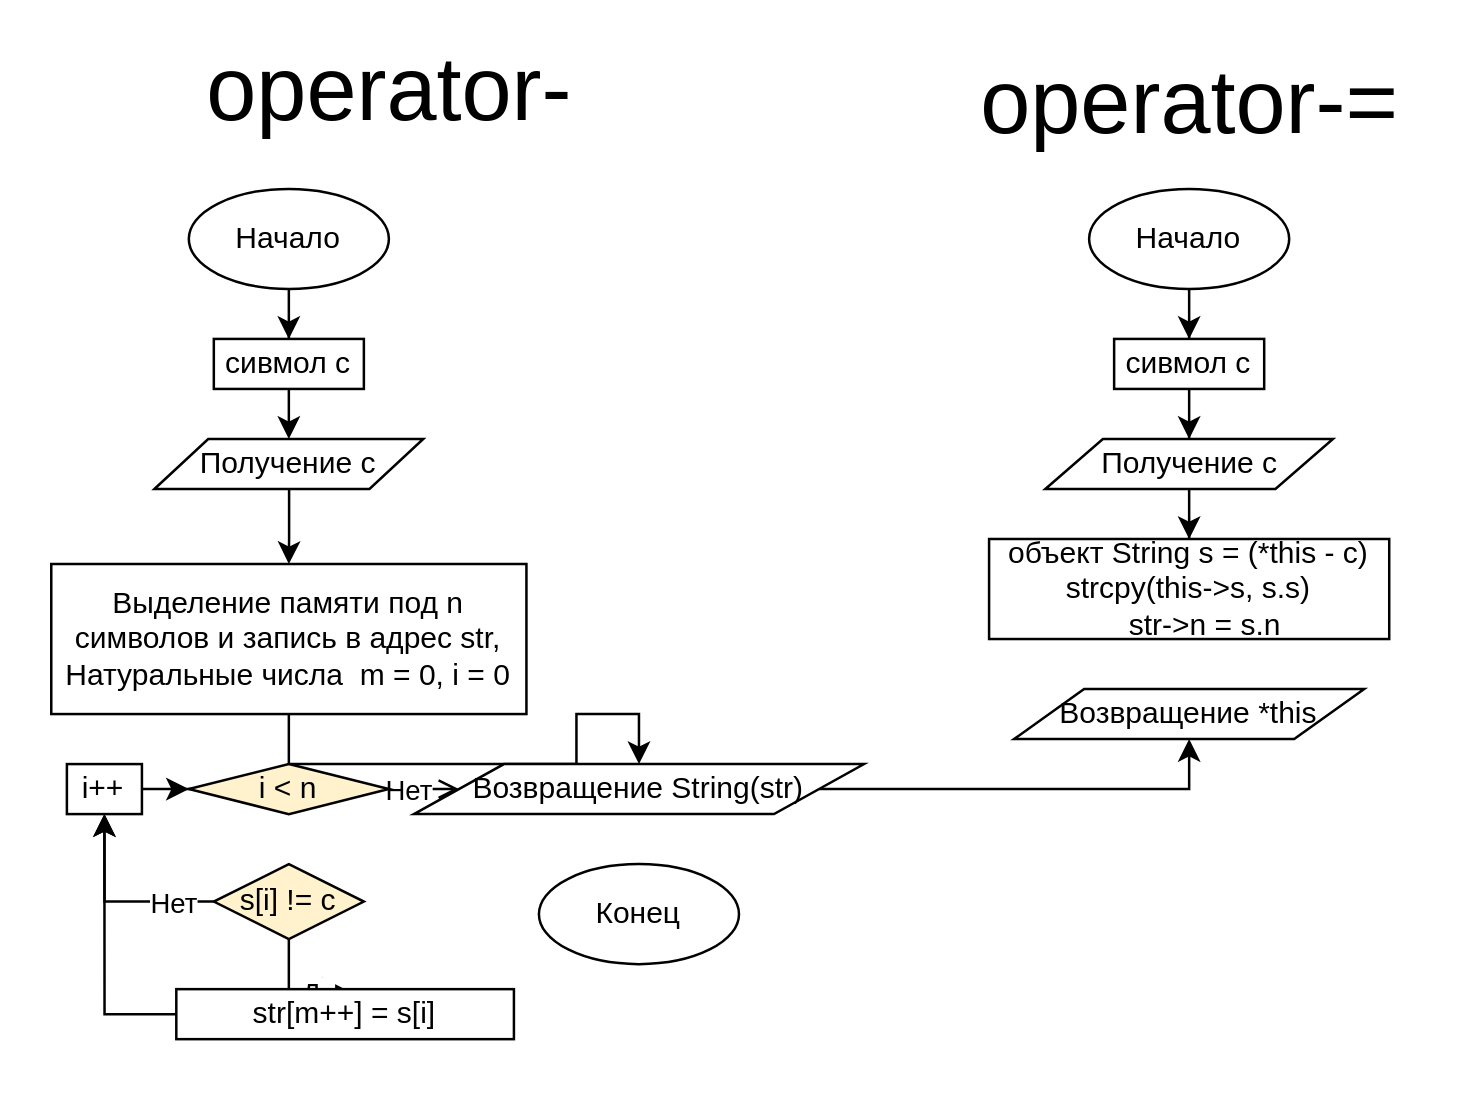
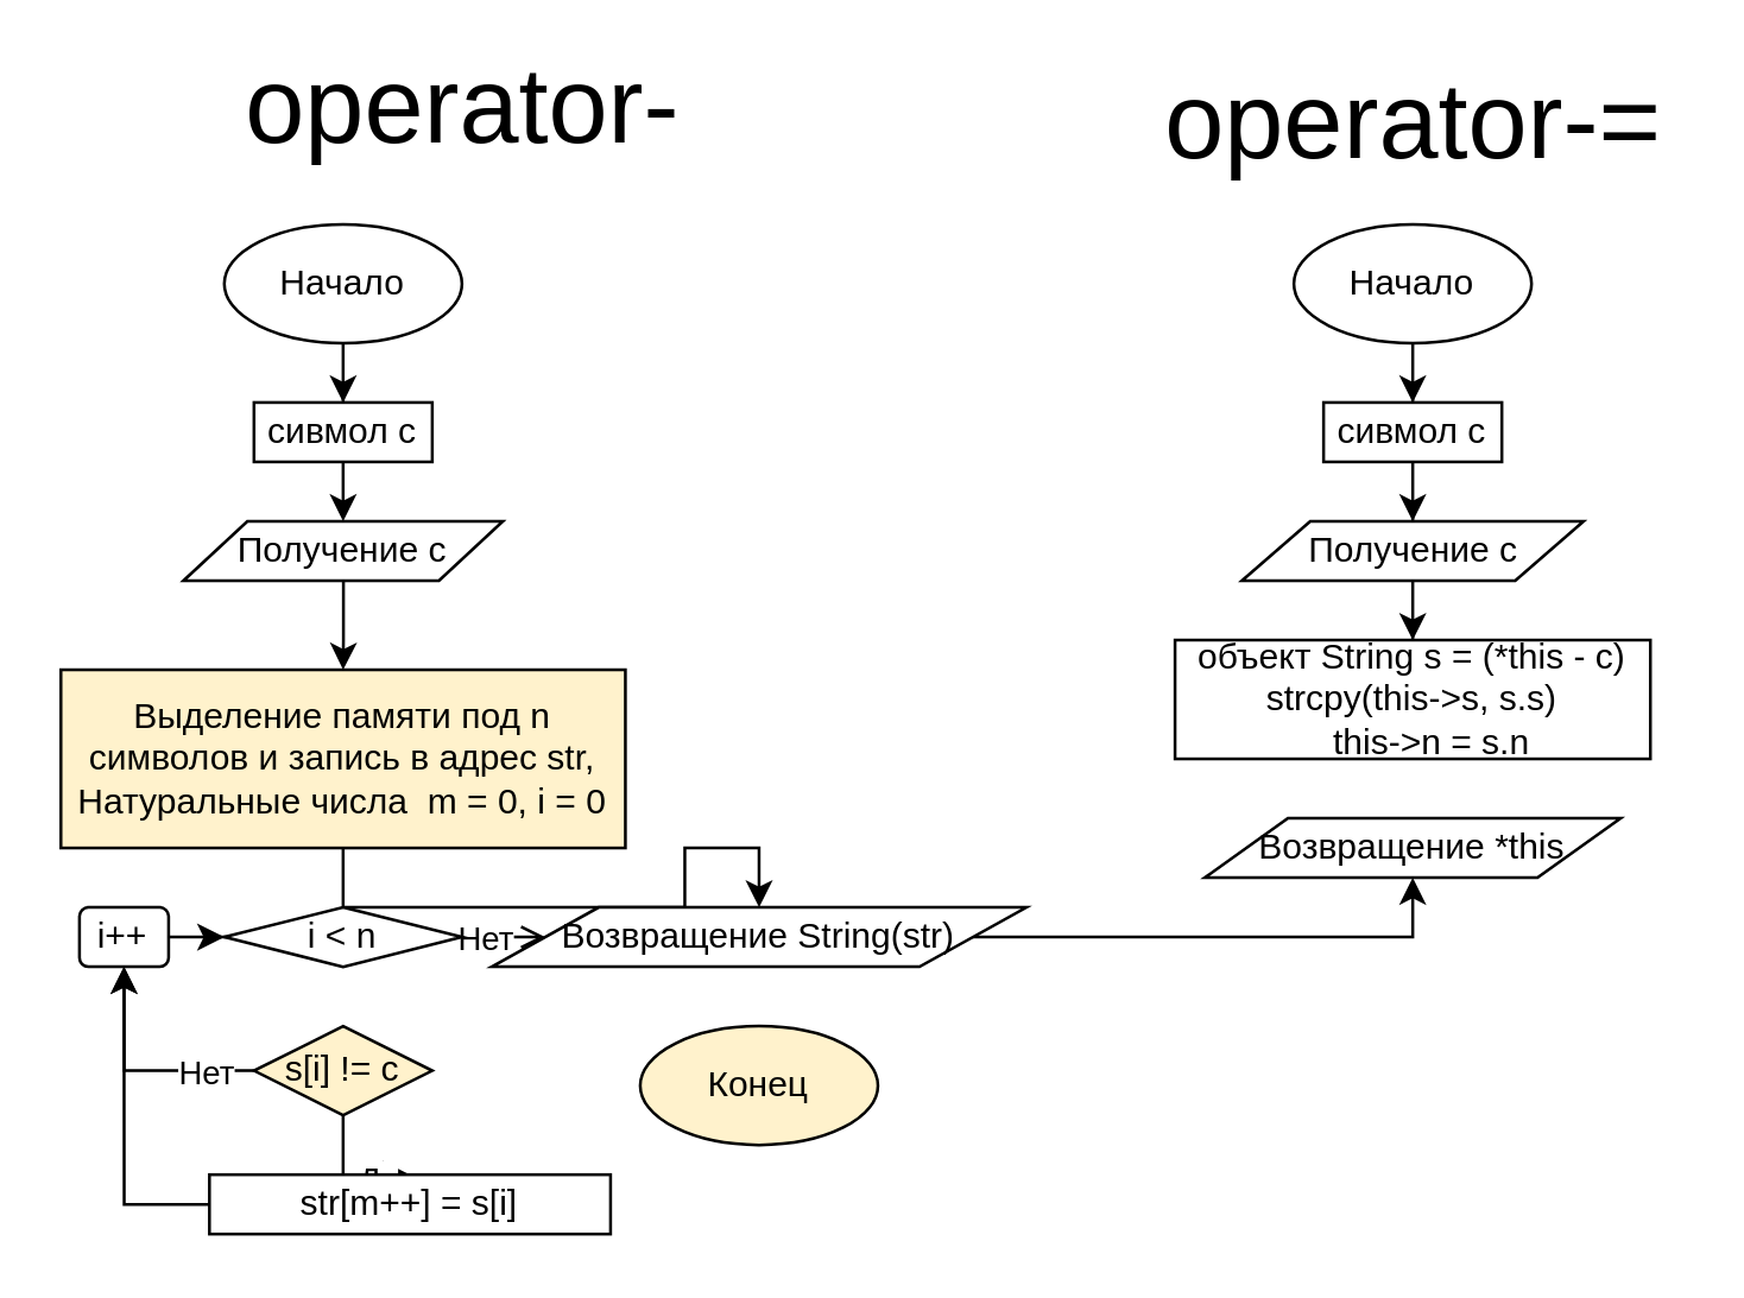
  <mxCell id="0" />
  <mxCell id="1" parent="0" />
  <mxCell id="2" style="edgeStyle=orthogonalEdgeStyle;rounded=0;orthogonalLoop=1;jettySize=auto;html=1;entryX=0.5;entryY=0;entryDx=0;entryDy=0;" edge="1" parent="1" source="3" target="6"><mxGeometry relative="1" as="geometry" /></mxCell>
  <mxCell id="3" value="Начало" style="ellipse;whiteSpace=wrap;html=1;" vertex="1" parent="1"><mxGeometry x="75" y="75" width="80" height="40" as="geometry" /></mxCell>
- <mxCell id="4" value="Конец" style="ellipse;whiteSpace=wrap;html=1;" vertex="1" parent="1"><mxGeometry x="215" y="345" width="80" height="40" as="geometry" /></mxCell>
+ <mxCell id="4" value="Конец" style="ellipse;whiteSpace=wrap;html=1;fillColor=#fff2cc;" vertex="1" parent="1"><mxGeometry x="215" y="345" width="80" height="40" as="geometry" /></mxCell>
  <mxCell id="5" style="edgeStyle=orthogonalEdgeStyle;rounded=0;orthogonalLoop=1;jettySize=auto;html=1;" edge="1" parent="1" source="6" target="8"><mxGeometry relative="1" as="geometry" /></mxCell>
  <mxCell id="6" value="сивмол c" style="rounded=0;whiteSpace=wrap;html=1;" vertex="1" parent="1"><mxGeometry x="85" y="135" width="60" height="20" as="geometry" /></mxCell>
  <mxCell id="7" style="edgeStyle=orthogonalEdgeStyle;rounded=0;orthogonalLoop=1;jettySize=auto;html=1;entryX=0.5;entryY=0;entryDx=0;entryDy=0;" edge="1" parent="1" source="8"><mxGeometry relative="1" as="geometry"><mxPoint x="115" y="225" as="targetPoint" /></mxGeometry></mxCell>
  <mxCell id="8" value="Получение c" style="shape=parallelogram;perimeter=parallelogramPerimeter;whiteSpace=wrap;html=1;" vertex="1" parent="1"><mxGeometry x="61.25" y="175" width="107.5" height="20" as="geometry" /></mxCell>
  <mxCell id="9" style="edgeStyle=orthogonalEdgeStyle;rounded=0;orthogonalLoop=1;jettySize=auto;html=1;" edge="1" parent="1" source="10" target="17"><mxGeometry relative="1" as="geometry" /></mxCell>
- <mxCell id="10" value="Выделение памяти под n символов и запись в адрес str,&lt;br&gt;Натуральные числа&amp;nbsp; m = 0, i = 0" style="rounded=0;whiteSpace=wrap;html=1;" vertex="1" parent="1"><mxGeometry x="20" y="225" width="190" height="60" as="geometry" /></mxCell>
+ <mxCell id="10" value="Выделение памяти под n символов и запись в адрес str,&lt;br&gt;Натуральные числа&amp;nbsp; m = 0, i = 0" style="rounded=0;whiteSpace=wrap;html=1;fillColor=#fff2cc;" vertex="1" parent="1"><mxGeometry x="20" y="225" width="190" height="60" as="geometry" /></mxCell>
  <mxCell id="11" style="edgeStyle=orthogonalEdgeStyle;rounded=0;orthogonalLoop=1;jettySize=auto;html=1;entryX=0;entryY=0.5;entryDx=0;entryDy=0;endArrow=open;" edge="1" parent="1" source="13" target="17"><mxGeometry relative="1" as="geometry" /></mxCell>
  <mxCell id="12" value="Нет" style="edgeLabel;html=1;align=center;verticalAlign=middle;resizable=0;points=[];" vertex="1" connectable="0" parent="11"><mxGeometry x="0.523" relative="1" as="geometry"><mxPoint as="offset" /></mxGeometry></mxCell>
- <mxCell id="13" value="i &amp;lt; n" style="rhombus;whiteSpace=wrap;html=1;fillColor=#fff2cc;" vertex="1" parent="1"><mxGeometry x="75" y="305" width="80" height="20" as="geometry" /></mxCell>
+ <mxCell id="13" value="i &amp;lt; n" style="rhombus;whiteSpace=wrap;html=1;" vertex="1" parent="1"><mxGeometry x="75" y="305" width="80" height="20" as="geometry" /></mxCell>
  <mxCell id="14" style="edgeStyle=orthogonalEdgeStyle;rounded=0;orthogonalLoop=1;jettySize=auto;html=1;entryX=0;entryY=0.5;entryDx=0;entryDy=0;" edge="1" parent="1" source="15" target="13"><mxGeometry relative="1" as="geometry" /></mxCell>
- <mxCell id="15" value="i++" style="rounded=0;whiteSpace=wrap;html=1;" vertex="1" parent="1"><mxGeometry x="26.25" y="305" width="30" height="20" as="geometry" /></mxCell>
+ <mxCell id="15" value="i++" style="whiteSpace=wrap;html=1;rounded=1;" vertex="1" parent="1"><mxGeometry x="26.25" y="305" width="30" height="20" as="geometry" /></mxCell>
  <mxCell id="16" style="edgeStyle=orthogonalEdgeStyle;rounded=0;orthogonalLoop=1;jettySize=auto;html=1;" edge="1" parent="1" source="17" target="33"><mxGeometry relative="1" as="geometry" /></mxCell>
  <mxCell id="17" value="Возвращение&amp;nbsp;String(str)" style="shape=parallelogram;perimeter=parallelogramPerimeter;whiteSpace=wrap;html=1;" vertex="1" parent="1"><mxGeometry x="165" y="305" width="180" height="20" as="geometry" /></mxCell>
  <mxCell id="18" style="edgeStyle=orthogonalEdgeStyle;rounded=0;orthogonalLoop=1;jettySize=auto;html=1;entryX=0.5;entryY=0;entryDx=0;entryDy=0;" edge="1" parent="1" source="22" target="24"><mxGeometry relative="1" as="geometry" /></mxCell>
  <mxCell id="19" value="Да" style="edgeLabel;html=1;align=center;verticalAlign=middle;resizable=0;points=[];" vertex="1" connectable="0" parent="18"><mxGeometry x="0.467" y="-1" relative="1" as="geometry"><mxPoint as="offset" /></mxGeometry></mxCell>
  <mxCell id="20" style="edgeStyle=orthogonalEdgeStyle;rounded=0;orthogonalLoop=1;jettySize=auto;html=1;entryX=0.5;entryY=1;entryDx=0;entryDy=0;" edge="1" parent="1" source="22" target="15"><mxGeometry relative="1" as="geometry" /></mxCell>
  <mxCell id="21" value="Нет" style="edgeLabel;html=1;align=center;verticalAlign=middle;resizable=0;points=[];" vertex="1" connectable="0" parent="20"><mxGeometry x="-0.568" relative="1" as="geometry"><mxPoint as="offset" /></mxGeometry></mxCell>
  <mxCell id="22" value="s[i] != c" style="rhombus;whiteSpace=wrap;html=1;fillColor=#fff2cc;" vertex="1" parent="1"><mxGeometry x="85" y="345" width="60" height="30" as="geometry" /></mxCell>
  <mxCell id="23" style="edgeStyle=orthogonalEdgeStyle;rounded=0;orthogonalLoop=1;jettySize=auto;html=1;entryX=0.5;entryY=1;entryDx=0;entryDy=0;" edge="1" parent="1" source="24" target="15"><mxGeometry relative="1" as="geometry" /></mxCell>
  <mxCell id="24" value="str[m++] = s[i]" style="rounded=0;whiteSpace=wrap;html=1;" vertex="1" parent="1"><mxGeometry x="70" y="395" width="135" height="20" as="geometry" /></mxCell>
  <mxCell id="25" value="&lt;font style=&quot;font-size: 36px&quot;&gt;operator-&lt;/font&gt;" style="text;html=1;align=center;verticalAlign=middle;resizable=0;points=[];autosize=1;" vertex="1" parent="1"><mxGeometry x="75" y="20" width="160" height="30" as="geometry" /></mxCell>
  <mxCell id="26" style="edgeStyle=orthogonalEdgeStyle;rounded=0;orthogonalLoop=1;jettySize=auto;html=1;entryX=0.5;entryY=0;entryDx=0;entryDy=0;" edge="1" parent="1" source="27" target="29"><mxGeometry relative="1" as="geometry" /></mxCell>
  <mxCell id="27" value="Начало" style="ellipse;whiteSpace=wrap;html=1;" vertex="1" parent="1"><mxGeometry x="435" y="75" width="80" height="40" as="geometry" /></mxCell>
  <mxCell id="28" style="edgeStyle=orthogonalEdgeStyle;rounded=0;orthogonalLoop=1;jettySize=auto;html=1;" edge="1" parent="1" source="29" target="31"><mxGeometry relative="1" as="geometry" /></mxCell>
  <mxCell id="29" value="сивмол c" style="rounded=0;whiteSpace=wrap;html=1;" vertex="1" parent="1"><mxGeometry x="445" y="135" width="60" height="20" as="geometry" /></mxCell>
  <mxCell id="30" style="edgeStyle=orthogonalEdgeStyle;rounded=0;orthogonalLoop=1;jettySize=auto;html=1;" edge="1" parent="1" source="31" target="32"><mxGeometry relative="1" as="geometry" /></mxCell>
  <mxCell id="31" value="Получение c" style="shape=parallelogram;perimeter=parallelogramPerimeter;whiteSpace=wrap;html=1;" vertex="1" parent="1"><mxGeometry x="417.5" y="175" width="115" height="20" as="geometry" /></mxCell>
- <mxCell id="32" value="объект String s = (*this - c)&lt;br&gt;&lt;div&gt;strcpy(this-&amp;gt;s, s.s)&lt;/div&gt;&lt;div&gt;&amp;nbsp; &amp;nbsp; str-&amp;gt;n = s.n&lt;/div&gt;" style="rounded=0;whiteSpace=wrap;html=1;" vertex="1" parent="1"><mxGeometry x="395" y="215" width="160" height="40" as="geometry" /></mxCell>
+ <mxCell id="32" value="объект String s = (*this - c)&lt;br&gt;&lt;div&gt;strcpy(this-&amp;gt;s, s.s)&lt;/div&gt;&lt;div&gt;&amp;nbsp; &amp;nbsp; this-&amp;gt;n = s.n&lt;/div&gt;" style="rounded=0;whiteSpace=wrap;html=1;" vertex="1" parent="1"><mxGeometry x="395" y="215" width="160" height="40" as="geometry" /></mxCell>
  <mxCell id="33" value="Возвращение *this" style="shape=parallelogram;perimeter=parallelogramPerimeter;whiteSpace=wrap;html=1;" vertex="1" parent="1"><mxGeometry x="405" y="275" width="140" height="20" as="geometry" /></mxCell>
  <mxCell id="34" value="&lt;font style=&quot;font-size: 36px&quot;&gt;operator-=&lt;/font&gt;" style="text;html=1;align=center;verticalAlign=middle;resizable=0;points=[];autosize=1;" vertex="1" parent="1"><mxGeometry x="385" y="25" width="180" height="30" as="geometry" /></mxCell>
